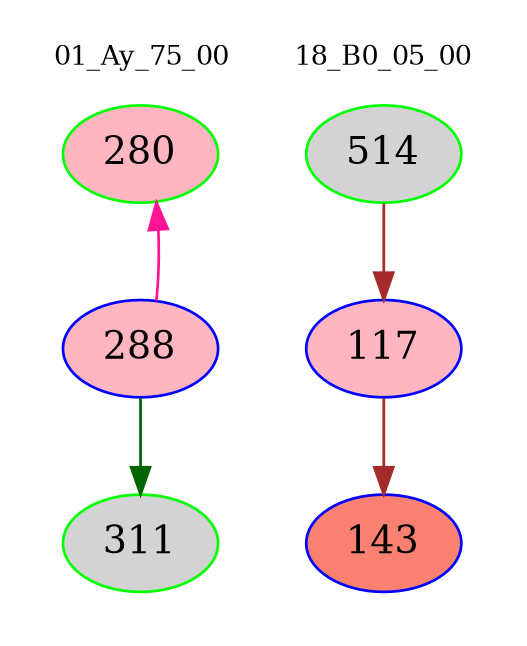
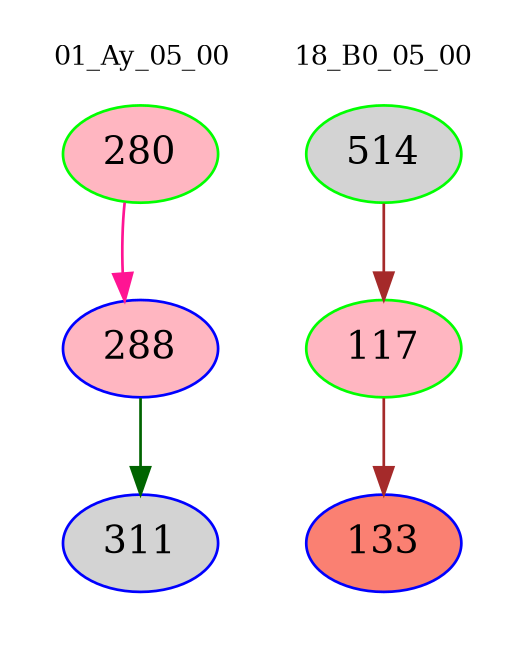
  digraph {
    node [color=blue fillcolor=lightpink style=filled]
    edge [color=brown]
    n1 [color=green label=280]
    n2 [label=288]
-   n3 [color=green fillcolor=lightgrey label=311]
+   n3 [fillcolor=lightgrey label=311]
    n4 [color=green fillcolor=lightgrey label=514]
-   n5 [label=117]
-   n6 [fillcolor=salmon label=143]
+   n5 [color=green label=117]
+   n6 [fillcolor=salmon label=133]
    subgraph cluster_1 {
      color=white
      fontsize=10
-     label="01_Ay_75_00"
+     label="01_Ay_05_00"
      n1
      n2
      n3
    }
    subgraph cluster_2 {
      color=white
      fontsize=10
      label="18_B0_05_00"
      n4
      n5
      n6
    }
-   n2 -> n1 [color=deeppink]
+   n1 -> n2 [color=deeppink]
    n2 -> n3 [color=darkgreen]
    n4 -> n5
    n5 -> n6
  }
